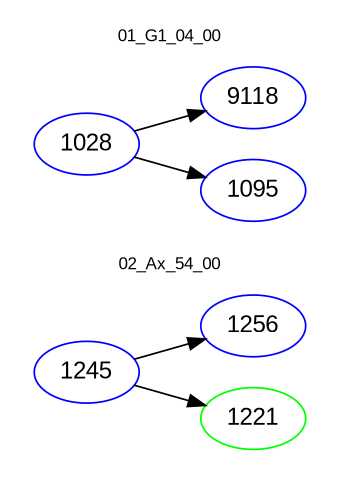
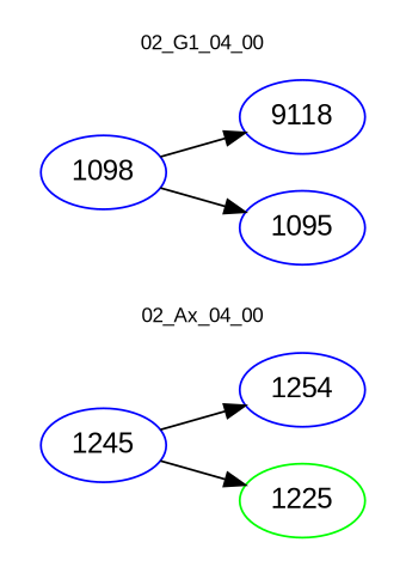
  digraph {
    fontname="Liberation Sans"
    rankdir=LR
    node [color=blue fontname="Liberation Sans"]
    edge [color=black fontname="Liberation Sans"]
    n1 [label=1245]
-   n2 [color=green label=1221]
-   n3 [label=1256]
-   n4 [label=1028]
+   n2 [color=green label=1225]
+   n3 [label=1254]
+   n4 [label=1098]
    n5 [label=1095]
    n6 [label=9118]
    subgraph cluster_1 {
      color=white
      fontsize=10
-     label="02_Ax_54_00"
+     label="02_Ax_04_00"
      n1
      n2
      n3
    }
    subgraph cluster_2 {
      color=white
      fontsize=10
-     label="01_G1_04_00"
+     label="02_G1_04_00"
      n4
      n5
      n6
    }
    n1 -> n2
    n1 -> n3
    n4 -> n5
    n4 -> n6
  }
